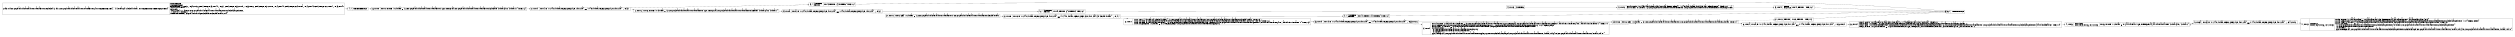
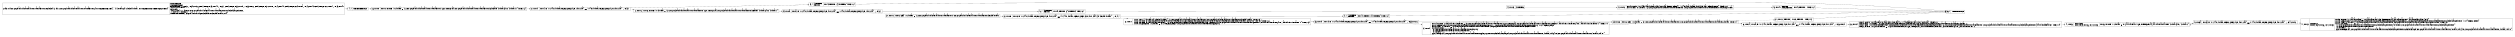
  digraph {
    rankdir=LR
    node [shape=record]
    n1 [label="{24\:\ ?|MTH_ENTER_BLOCK\l}"]
    n2 [label="{26\:\ 0x0000|0x0000: INVOKE  (r0 I:boolean) = (r3 I:com.google.android.material.button.MaterialButton) type: VIRTUAL call: com.google.android.material.button.MaterialButton.isCheckable():boolean A[MD:():boolean (m)] (LINE:1164)\l}"]
    n3 [label="{27\:\ 0x0004|0x0004: IF  (r0 I:??[int, boolean, OBJECT, ARRAY, byte, short, char]) == (0 ??[int, boolean, OBJECT, ARRAY, byte, short, char])  \-\> B:45:? \l}"]
    n4 [label="{28\:\ 0x0006|0x0006: INVOKE  (r0 I:boolean) = (r3 I:com.google.android.material.button.MaterialButton) type: VIRTUAL call: com.google.android.material.button.MaterialButton.isEnabled():boolean A[MD:():boolean (s)]\l}"]
    n5 [label="{45\:\ ?|SYNTHETIC\lRETURN\l|0x004b: RETURN   A[SYNTHETIC] (LINE:1184)\l}"]
    n6 [label="{29\:\ 0x000a|0x000a: IF  (r0 I:??[int, boolean, OBJECT, ARRAY, byte, short, char]) == (0 ??[int, boolean, OBJECT, ARRAY, byte, short, char])  \-\> B:46:? \l}"]
    n7 [label="{25\:\ ?|MTH_EXIT_BLOCK\l}"]
    n8 [label="{30\:\ 0x000c|0x000c: IGET  (r0 I:boolean) = (r3 I:com.google.android.material.button.MaterialButton) com.google.android.material.button.MaterialButton.checked boolean \l}"]
    n9 [label="{46\:\ ?|SYNTHETIC\lRETURN\l|0x004b: RETURN   A[SYNTHETIC] (LINE:1184)\l}"]
    n10 [label="{31\:\ 0x000e|0x000e: IF  (r0 I:??[int, boolean, OBJECT, ARRAY, byte, short, char]) == (r4 I:??[int, boolean, OBJECT, ARRAY, byte, short, char] A[D('checked' boolean)])  \-\> B:47:? \l}"]
    n11 [label="{32\:\ 0x0010|0x0010: IPUT  (r4 I:boolean A[D('checked' boolean)]), (r3 I:com.google.android.material.button.MaterialButton) com.google.android.material.button.MaterialButton.checked boolean  (LINE:1165)\l0x0012: INVOKE  (r3 I:com.google.android.material.button.MaterialButton) type: VIRTUAL call: com.google.android.material.button.MaterialButton.refreshDrawableState():void A[MD:():void (m)] (LINE:1166)\l0x0015: INVOKE  (r0 I:android.view.ViewParent) = (r3 I:com.google.android.material.button.MaterialButton) type: VIRTUAL call: com.google.android.material.button.MaterialButton.getParent():android.view.ViewParent A[MD:():android.view.ViewParent (s)] (LINE:1169)\l0x0019: INSTANCE_OF  (r0 I:boolean) = (r0 I:??[OBJECT, ARRAY]) com.google.android.material.button.MaterialButtonToggleGroup \l}"]
    n12 [label="{47\:\ ?|SYNTHETIC\lRETURN\l|0x004b: RETURN   A[SYNTHETIC] (LINE:1184)\l}"]
    n13 [label="{33\:\ 0x001b|0x001b: IF  (r0 I:??[int, boolean, OBJECT, ARRAY, byte, short, char]) == (0 ??[int, boolean, OBJECT, ARRAY, byte, short, char])  \-\> B:35:0x0028 \l}"]
    n14 [label="{34\:\ 0x001d|0x001d: INVOKE  (r0 I:android.view.ViewParent) = (r3 I:com.google.android.material.button.MaterialButton) type: VIRTUAL call: com.google.android.material.button.MaterialButton.getParent():android.view.ViewParent A[MD:():android.view.ViewParent (s)] (LINE:1170)\l0x0021: CHECK_CAST (r0 I:com.google.android.material.button.MaterialButtonToggleGroup) = (com.google.android.material.button.MaterialButtonToggleGroup) (r0 I:??[OBJECT, ARRAY]) \l0x0023: IGET  (r1 I:boolean) = (r3 I:com.google.android.material.button.MaterialButton) com.google.android.material.button.MaterialButton.checked boolean \l0x0025: INVOKE  \l  (r0 I:com.google.android.material.button.MaterialButtonToggleGroup)\l  (r3 I:com.google.android.material.button.MaterialButton)\l  (r1 I:boolean)\l type: VIRTUAL call: com.google.android.material.button.MaterialButtonToggleGroup.onButtonCheckedStateChanged(com.google.android.material.button.MaterialButton, boolean):void A[MD:(com.google.android.material.button.MaterialButton, boolean):void (m)]\l}"]
    n15 [label="{35\:\ 0x0028|0x0028: IGET  (r0 I:boolean) = (r3 I:com.google.android.material.button.MaterialButton) com.google.android.material.button.MaterialButton.broadcasting boolean  (LINE:1174)\l}"]
    n16 [label="{36\:\ 0x002a|0x002a: IF  (r0 I:??[int, boolean, OBJECT, ARRAY, byte, short, char]) == (0 ??[int, boolean, OBJECT, ARRAY, byte, short, char])  \-\> B:38:0x002d \l}"]
    n17 [label="{37\:\ 0x002c|RETURN\l|0x002c: RETURN    (LINE:1175)\l}"]
    n18 [label="{38\:\ 0x002d|0x002d: CONST  (r0 I:??[boolean, int, float, short, byte, char]) = (1 ??[boolean, int, float, short, byte, char])  (LINE:1178)\l0x002e: IPUT  (r0 I:boolean), (r3 I:com.google.android.material.button.MaterialButton) com.google.android.material.button.MaterialButton.broadcasting boolean \l0x0030: IGET  (r0 I:java.util.LinkedHashSet\<com.google.android.material.button.MaterialButton$OnCheckedChangeListener\>) = (r3 I:com.google.android.material.button.MaterialButton) com.google.android.material.button.MaterialButton.onCheckedChangeListeners java.util.LinkedHashSet  (LINE:1179)\l0x0032: INVOKE  (r0 I:java.util.Iterator) = (r0 I:java.util.LinkedHashSet) type: VIRTUAL call: java.util.LinkedHashSet.iterator():java.util.Iterator A[MD:():java.util.Iterator\<E\> (c)]\l}"]
    n19 [label="{39\:\ 0x0036|LOOP_START\lLOOP:0: B:39:0x0036\-\>B:41:0x003c\l|0x0036: INVOKE  (r1 I:boolean) = (r0 I:java.util.Iterator) type: INTERFACE call: java.util.Iterator.hasNext():boolean A[MD:():boolean (c)]\l}"]
    n20 [label="{40\:\ 0x003a|0x003a: IF  (r1 I:??[int, boolean, OBJECT, ARRAY, byte, short, char]) == (0 ??[int, boolean, OBJECT, ARRAY, byte, short, char])  \-\> B:44:0x0048 \l}"]
    n21 [label="{41\:\ 0x003c|LOOP_END\lLOOP:0: B:39:0x0036\-\>B:41:0x003c\l|0x003c: INVOKE  (r1 I:java.lang.Object) = (r0 I:java.util.Iterator) type: INTERFACE call: java.util.Iterator.next():java.lang.Object A[MD:():E (c)]\l0x0040: CHECK_CAST (r1 I:com.google.android.material.button.MaterialButton$OnCheckedChangeListener) = (com.google.android.material.button.MaterialButton$OnCheckedChangeListener) (r1 I:??[OBJECT, ARRAY]) \l0x0042: IGET  (r2 I:boolean) = (r3 I:com.google.android.material.button.MaterialButton) com.google.android.material.button.MaterialButton.checked boolean  (LINE:1180)\l0x0044: INVOKE  \l  (r1 I:com.google.android.material.button.MaterialButton$OnCheckedChangeListener A[D('listener' com.google.android.material.button.MaterialButton$OnCheckedChangeListener)])\l  (r3 I:com.google.android.material.button.MaterialButton)\l  (r2 I:boolean)\l type: INTERFACE call: com.google.android.material.button.MaterialButton.OnCheckedChangeListener.onCheckedChanged(com.google.android.material.button.MaterialButton, boolean):void A[MD:(com.google.android.material.button.MaterialButton, boolean):void (m)]\l}"]
    n22 [label="{44\:\ 0x0048|SYNTHETIC\l}"]
    n23 [label="{42\:\ 0x0048|0x0048: CONST  (r0 I:??[int, float, boolean, short, byte, char, OBJECT, ARRAY]) = (0 ??[int, float, boolean, short, byte, char, OBJECT, ARRAY])  (LINE:1182)\l0x0049: IPUT  (r0 I:boolean), (r3 I:com.google.android.material.button.MaterialButton) com.google.android.material.button.MaterialButton.broadcasting boolean \l}"]
-   n24 [label="{43\:\ 0x004b|RETURN\lORIG_USE\l|0x004b: RETURN    (LINE:1184)\l}"]
+   n24 [label="{43\:\ 0x004b|RETURN\lORIG_RETURN\l|0x004b: RETURN    (LINE:1184)\l}"]
    n25 [label="{public void com.google.android.material.button.MaterialButton.setChecked((r3 'this' I:com.google.android.material.button.MaterialButton A[IMMUTABLE_TYPE, THIS]), (r4 I:boolean A[D('checked' boolean), IMMUTABLE_TYPE, METHOD_ARGUMENT]))  | DONT_RENAME\lUSE_LINES_HINTS\lBACK_EDGE: B:41:0x003c \-\> B:39:0x0036, CROSS_EDGE: B:43:0x004b \-\> B:25:?, CROSS_EDGE: B:33:0x001b \-\> B:35:0x0028, CROSS_EDGE: B:31:0x000e \-\> B:43:0x004b, CROSS_EDGE: B:29:0x000a \-\> B:43:0x004b, CROSS_EDGE: B:27:0x0004 \-\> B:43:0x004b\lINLINE_NOT_NEEDED\lDebug Info:\l  0x0042\-0x0047: r1 'listener' Lcom\/google\/android\/material\/button\/MaterialButton$OnCheckedChangeListener;\l  \-1 \-0x004b: r4 'checked' Z\lMETHOD_OVERRIDE: [ClspMth\{android.widget.Checkable.setChecked(boolean):void\}]\l}"]
    n1 -> n2
    n2 -> n3
    n3 -> n4 [style=dashed]
    n3 -> n5
    n4 -> n6
    n5 -> n7
    n6 -> n8 [style=dashed]
    n6 -> n9
    n8 -> n10
    n9 -> n7
    n10 -> n11 [style=dashed]
    n10 -> n12
    n11 -> n13
    n12 -> n7
    n13 -> n14 [style=dashed]
    n13 -> n15
    n14 -> n15
    n15 -> n16
    n15 -> n17 [style=dashed]
    n16 -> n18
    n17 -> n7
    n18 -> n19
    n19 -> n20
    n20 -> n21 [style=dashed]
    n21 -> n19
    n22 -> n23
    n23 -> n24
    n24 -> n7
    n25 -> n1
  }
